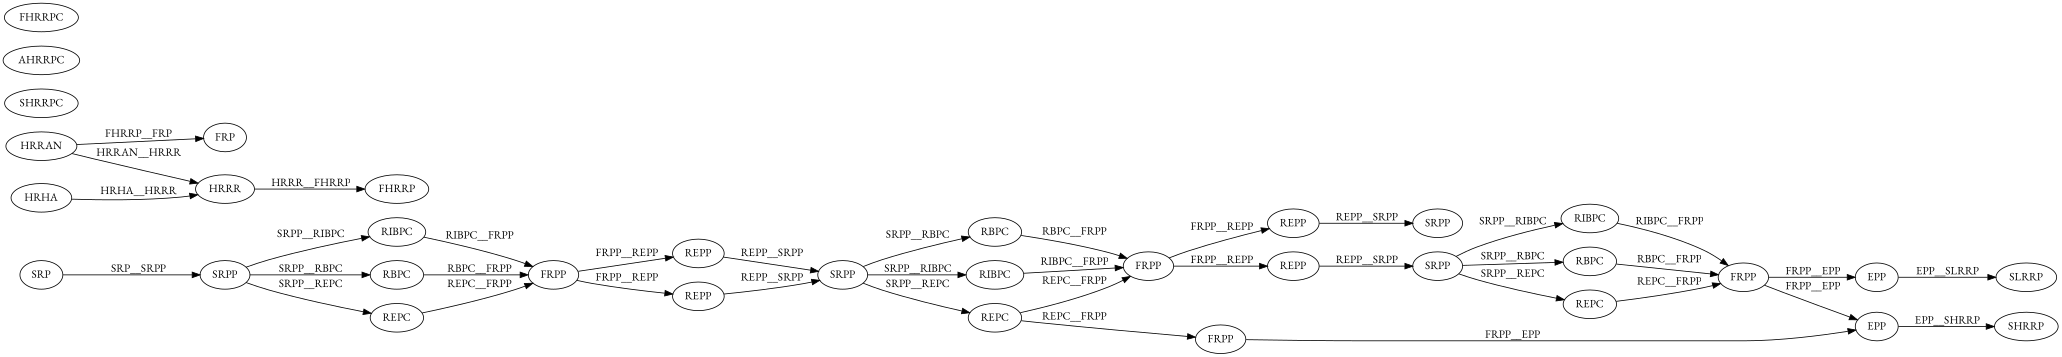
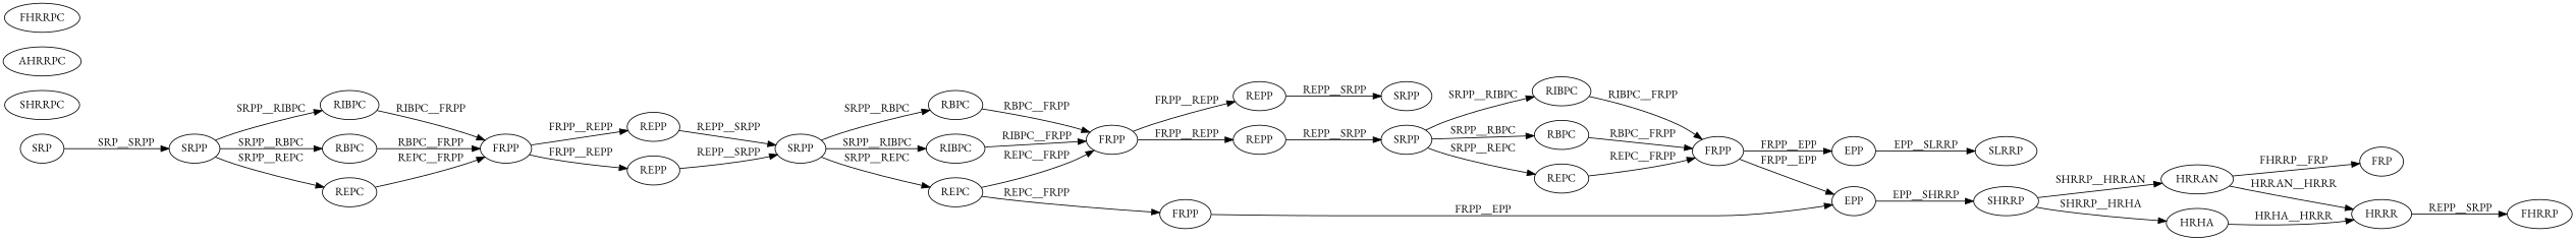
  digraph {
    fontname="EB Garamond"
    rankdir=LR
    node [color=black fontcolor=black fontname="EB Garamond"]
    edge [color=black fontcolor=black fontname="EB Garamond"]
    n1 [label=SRP]
    n2 [label=SRPP]
    n3 [label=RIBPC]
    n4 [label=RBPC]
    n5 [label=REPC]
    n6 [label=FRPP]
    n7 [label=REPP]
    n8 [label=REPP]
    n9 [label=SRPP]
    n10 [label=RBPC]
    n11 [label=RIBPC]
    n12 [label=REPC]
    n13 [label=FRPP]
    n14 [label=FRPP]
    n15 [label=REPP]
    n16 [label=REPP]
    n17 [label=EPP]
    n18 [label=SRPP]
    n19 [label=SRPP]
    n20 [label=RBPC]
    n21 [label=REPC]
    n22 [label=RIBPC]
    n23 [label=FRPP]
    n24 [label=SHRRP]
    n25 [label=EPP]
    n26 [label=SLRRP]
    n27 [label=HRRAN]
    n28 [label=HRHA]
    n29 [label=HRRR]
    n30 [label=FRP]
    n31 [label=FHRRP]
    n32 [label=SHRRPC]
    n33 [label=AHRRPC]
    n34 [label=FHRRPC]
    n1 -> n2 [label=" SRP__SRPP"]
    n2 -> n3 [label=" SRPP__RIBPC"]
    n2 -> n4 [label=" SRPP__RBPC"]
    n2 -> n5 [label=" SRPP__REPC"]
    n3 -> n6 [label=" RIBPC__FRPP"]
    n4 -> n6 [label=" RBPC__FRPP"]
    n5 -> n6 [label=" REPC__FRPP"]
    n6 -> n7 [label=" FRPP__REPP"]
    n6 -> n8 [label=" FRPP__REPP"]
    n7 -> n9 [label=" REPP__SRPP"]
    n8 -> n9 [label=" REPP__SRPP"]
    n9 -> n10 [label=" SRPP__RBPC"]
    n9 -> n11 [label=" SRPP__RIBPC"]
    n9 -> n12 [label=" SRPP__REPC"]
    n10 -> n13 [label=" RBPC__FRPP"]
    n11 -> n13 [label=" RIBPC__FRPP"]
    n12 -> n13 [label=" REPC__FRPP"]
    n12 -> n14 [label=" REPC__FRPP"]
    n13 -> n15 [label=" FRPP__REPP"]
    n13 -> n16 [label=" FRPP__REPP"]
    n14 -> n17 [label=" FRPP__EPP"]
    n15 -> n18 [label=" REPP__SRPP"]
    n16 -> n19 [label=" REPP__SRPP"]
    n17 -> n24 [label=" EPP__SHRRP"]
    n18 -> n20 [label=" SRPP__RBPC"]
    n18 -> n21 [label=" SRPP__REPC"]
    n18 -> n22 [label=" SRPP__RIBPC"]
    n20 -> n23 [label=" RBPC__FRPP"]
    n21 -> n23 [label=" REPC__FRPP"]
    n22 -> n23 [label=" RIBPC__FRPP"]
    n23 -> n17 [label=" FRPP__EPP"]
    n23 -> n25 [label=" FRPP__EPP"]
+   n24 -> n27 [label=" SHRRP__HRRAN"]
+   n24 -> n28 [label=" SHRRP__HRHA"]
    n25 -> n26 [label=" EPP__SLRRP"]
    n27 -> n29 [label=" HRRAN__HRRR"]
    n27 -> n30 [label=" FHRRP__FRP"]
    n28 -> n29 [label=" HRHA__HRRR"]
-   n29 -> n31 [label=" HRRR__FHRRP"]
+   n29 -> n31 [label=" REPP__SRPP"]
  }
